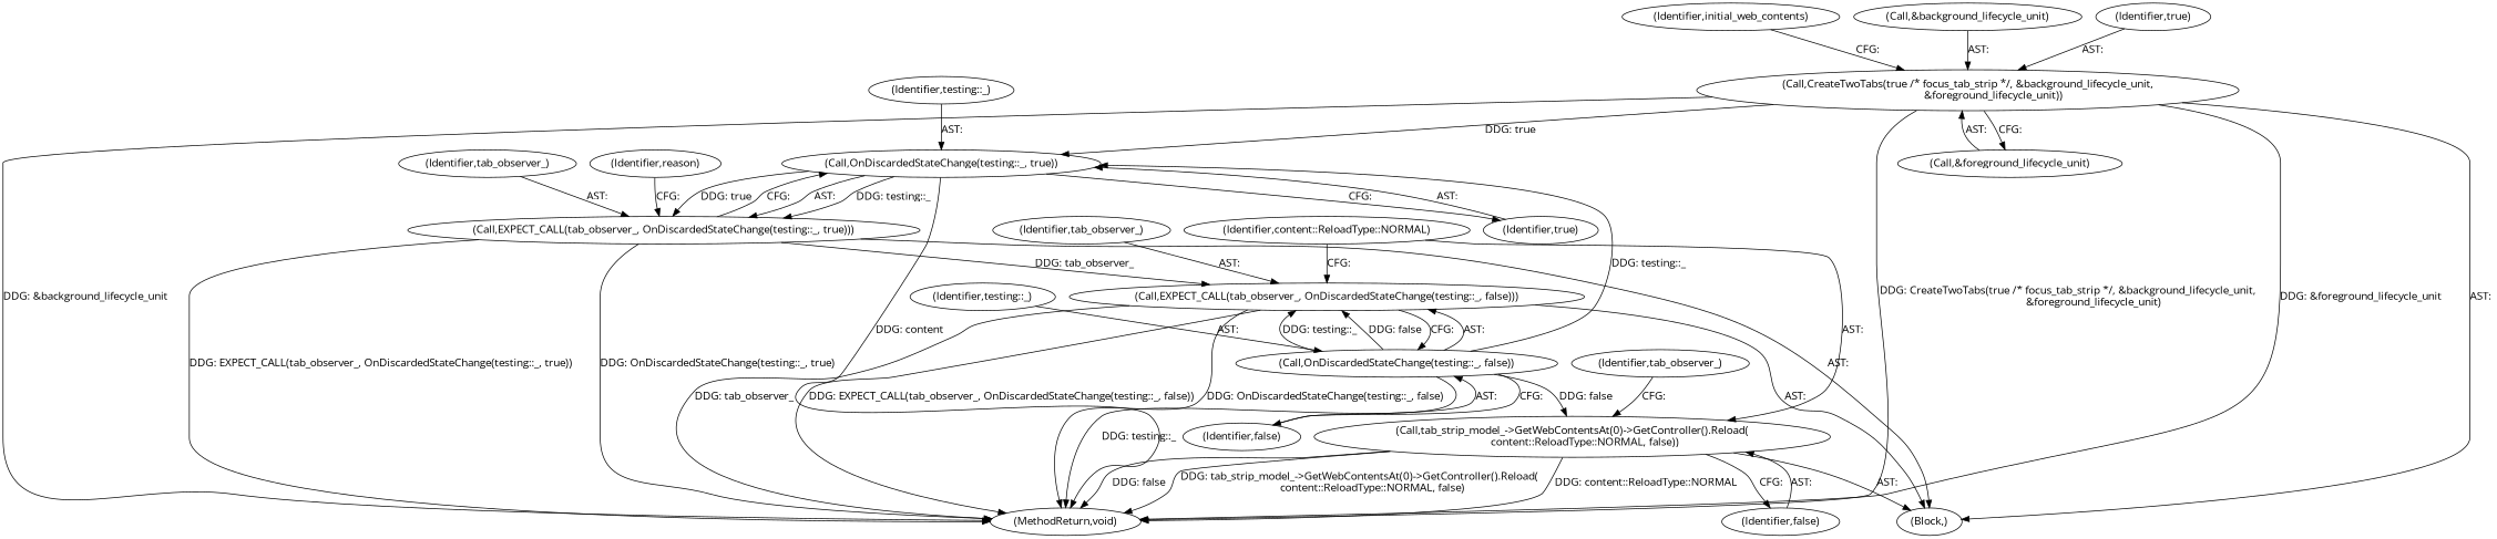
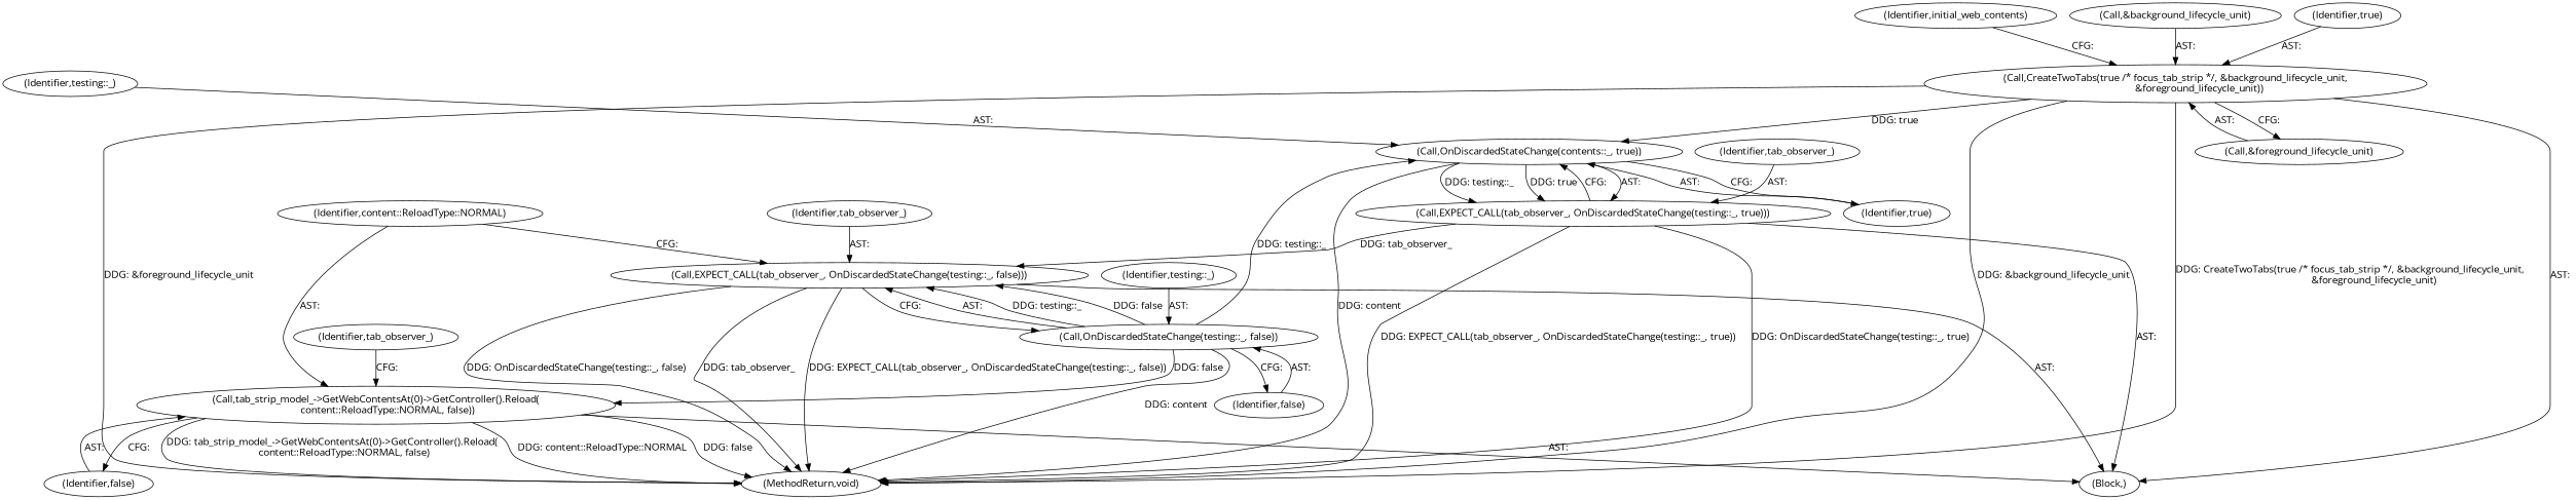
  digraph {
    fontname="Open Sans"
    node [fontname="Open Sans"]
    edge [fontname="Open Sans"]
-   n1 [label="(Call,OnDiscardedStateChange(testing::_, true))"]
+   n1 [label="(Call,OnDiscardedStateChange(contents::_, true))"]
    n2 [label="(Call,EXPECT_CALL(tab_observer_, OnDiscardedStateChange(testing::_, true)))"]
    n3 [label="(Identifier,true)"]
    n4 [label="(MethodReturn,void)"]
    n5 [label="(Block,)"]
    n6 [label="(Call,EXPECT_CALL(tab_observer_, OnDiscardedStateChange(testing::_, false)))"]
    n7 [label="(Call,OnDiscardedStateChange(testing::_, false))"]
    n8 [label="(Call,tab_strip_model_->GetWebContentsAt(0)->GetController().Reload(\n         content::ReloadType::NORMAL, false))"]
    n9 [label="(Identifier,false)"]
    n10 [label="(Call,CreateTwoTabs(true /* focus_tab_strip */, &background_lifecycle_unit,\n                  &foreground_lifecycle_unit))"]
    n11 [label="(Call,&foreground_lifecycle_unit)"]
    n12 [label="(Identifier,false)"]
    n13 [label="(Identifier,testing::_)"]
    n14 [label="(Identifier,initial_web_contents)"]
    n15 [label="(Identifier,tab_observer_)"]
    n16 [label="(Identifier,content::ReloadType::NORMAL)"]
    n17 [label="(Identifier,testing::_)"]
    n18 [label="(Call,&background_lifecycle_unit)"]
-   n19 [label="(Identifier,reason)"]
    n20 [label="(Identifier,tab_observer_)"]
    n21 [label="(Identifier,true)"]
    n22 [label="(Identifier,tab_observer_)"]
    n1 -> n2 [label="AST: "]
    n1 -> n2 [label="DDG: testing::_"]
    n1 -> n2 [label="DDG: true"]
    n1 -> n3 [label="CFG: "]
    n1 -> n4 [label="DDG: content"]
    n2 -> n1 [label="CFG: "]
    n2 -> n4 [label="DDG: OnDiscardedStateChange(testing::_, true)"]
    n2 -> n4 [label="DDG: EXPECT_CALL(tab_observer_, OnDiscardedStateChange(testing::_, true))"]
    n2 -> n5 [label="AST: "]
    n2 -> n6 [label="DDG: tab_observer_"]
    n3 -> n1 [label="AST: "]
    n6 -> n4 [label="DDG: OnDiscardedStateChange(testing::_, false)"]
    n6 -> n4 [label="DDG: tab_observer_"]
    n6 -> n4 [label="DDG: EXPECT_CALL(tab_observer_, OnDiscardedStateChange(testing::_, false))"]
    n6 -> n5 [label="AST: "]
    n6 -> n7 [label="CFG: "]
    n7 -> n1 [label="DDG: testing::_"]
-   n7 -> n4 [label="DDG: testing::_"]
+   n7 -> n4 [label="DDG: content"]
    n7 -> n6 [label="AST: "]
    n7 -> n6 [label="DDG: testing::_"]
    n7 -> n6 [label="DDG: false"]
    n7 -> n8 [label="DDG: false"]
    n7 -> n9 [label="CFG: "]
    n8 -> n4 [label="DDG: content::ReloadType::NORMAL"]
    n8 -> n4 [label="DDG: false"]
    n8 -> n4 [label="DDG: tab_strip_model_->GetWebContentsAt(0)->GetController().Reload(\n         content::ReloadType::NORMAL, false)"]
    n8 -> n5 [label="AST: "]
    n8 -> n12 [label="CFG: "]
    n9 -> n7 [label="AST: "]
    n10 -> n1 [label="DDG: true"]
    n10 -> n4 [label="DDG: &background_lifecycle_unit"]
    n10 -> n4 [label="DDG: CreateTwoTabs(true /* focus_tab_strip */, &background_lifecycle_unit,\n                  &foreground_lifecycle_unit)"]
    n10 -> n4 [label="DDG: &foreground_lifecycle_unit"]
    n10 -> n5 [label="AST: "]
    n10 -> n11 [label="CFG: "]
    n11 -> n10 [label="AST: "]
    n12 -> n8 [label="AST: "]
    n13 -> n1 [label="AST: "]
    n14 -> n10 [label="CFG: "]
    n15 -> n2 [label="AST: "]
    n16 -> n6 [label="CFG: "]
    n16 -> n8 [label="AST: "]
    n17 -> n7 [label="AST: "]
    n18 -> n10 [label="AST: "]
-   n19 -> n2 [label="CFG: "]
    n20 -> n6 [label="AST: "]
    n21 -> n10 [label="AST: "]
    n22 -> n8 [label="CFG: "]
  }
